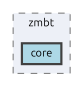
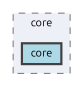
  digraph {
    compound=true
    rankdir=LR
    fontname=Ubuntu
    n1 [color=grey25 fillcolor=lightblue fontname=Ubuntu fontsize=10 height=0.2 label=core shape=box style="filled,bold" width=0.4]
    subgraph cluster_1 {
      bgcolor="#edf0f7"
      fontsize=10
-     label=zmbt
+     label=core
      pencolor=grey50
      style="filled,dashed"
      n1
    }
  }
